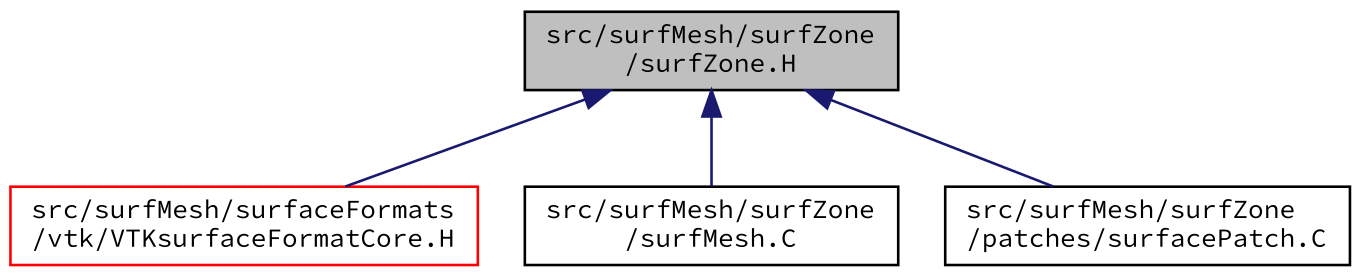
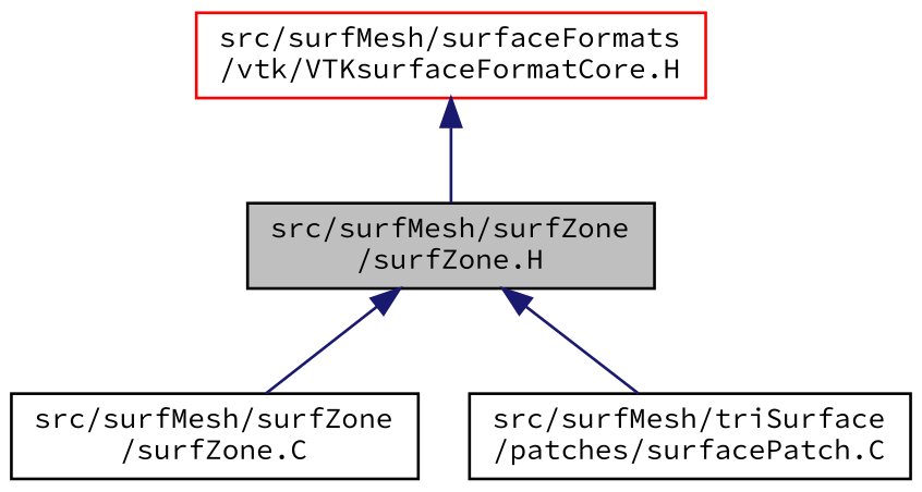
  digraph {
    fontname="Source Code Pro"
    node [color=black fontname="Source Code Pro" fontsize=10 shape=record]
    edge [color=midnightblue dir=back fontname="Source Code Pro" fontsize=10 labelfontname=Helvetica labelfontsize=10 style=solid]
    n1 [fillcolor=grey75 fontcolor=black height=0.2 label="src/surfMesh/surfZone\l/surfZone.H" style=filled width=0.4]
    n2 [color=red height=0.2 label="src/surfMesh/surfaceFormats\l/vtk/VTKsurfaceFormatCore.H" width=0.4]
-   n3 [height=0.2 label="src/surfMesh/surfZone\l/surfMesh.C" width=0.4]
-   n4 [height=0.2 label="src/surfMesh/surfZone\l/patches/surfacePatch.C" width=0.4]
-   n1 -> n2
+   n3 [height=0.2 label="src/surfMesh/surfZone\l/surfZone.C" width=0.4]
+   n4 [height=0.2 label="src/surfMesh/triSurface\l/patches/surfacePatch.C" width=0.4]
+   n2 -> n1
    n1 -> n3
    n1 -> n4
  }
